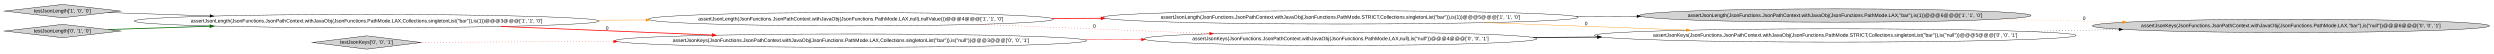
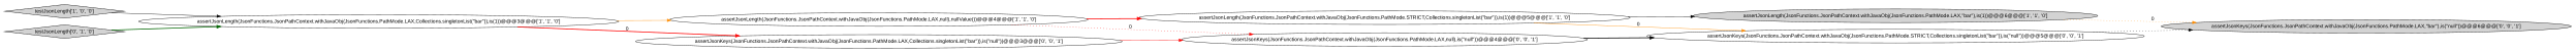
  digraph {
    rankdir=LR
    fontname="Liberation Sans"
    node [fillcolor=white shape=ellipse style=filled fontname="Liberation Sans"]
    edge [style=solid color=red fontname="Liberation Sans"]
    n1 [fillcolor=lightgray label="testJsonLength['1', '0', '0']" shape=diamond]
    n2 [label="assertJsonLength(JsonFunctions.JsonPathContext.withJavaObj(JsonFunctions.PathMode.LAX,Collections.singletonList(\"bar\")),is(1))@@@3@@@['1', '1', '0']"]
    n3 [label="assertJsonKeys(JsonFunctions.JsonPathContext.withJavaObj(JsonFunctions.PathMode.LAX,Collections.singletonList(\"bar\")),is(\"null\"))@@@3@@@['0', '0', '1']"]
    n4 [label="assertJsonLength(JsonFunctions.JsonPathContext.withJavaObj(JsonFunctions.PathMode.LAX,null),nullValue())@@@4@@@['1', '1', '0']"]
    n5 [fillcolor=lightgray label="assertJsonLength(JsonFunctions.JsonPathContext.withJavaObj(JsonFunctions.PathMode.LAX,\"bar\"),is(1))@@@6@@@['1', '1', '0']"]
    n6 [fillcolor=lightgray label="assertJsonKeys(JsonFunctions.JsonPathContext.withJavaObj(JsonFunctions.PathMode.LAX,\"bar\"),is(\"null\"))@@@6@@@['0', '0', '1']"]
    n7 [label="assertJsonLength(JsonFunctions.JsonPathContext.withJavaObj(JsonFunctions.PathMode.STRICT,Collections.singletonList(\"bar\")),is(1))@@@5@@@['1', '1', '0']"]
    n8 [label="assertJsonKeys(JsonFunctions.JsonPathContext.withJavaObj(JsonFunctions.PathMode.STRICT,Collections.singletonList(\"bar\")),is(\"null\"))@@@5@@@['0', '0', '1']"]
    n9 [label="assertJsonKeys(JsonFunctions.JsonPathContext.withJavaObj(JsonFunctions.PathMode.LAX,null),is(\"null\"))@@@4@@@['0', '0', '1']"]
    n10 [fillcolor=lightgray label="testJsonLength['0', '1', '0']" shape=diamond]
-   n11 [fillcolor=lightgray label="testJsonKeys['0', '0', '1']" shape=diamond]
    n1 -> n2 [color=black]
    n2 -> n3 [label=0 style=bold]
    n2 -> n4 [color=darkorange]
    n3 -> n9
    n4 -> n7 [style=bold]
    n4 -> n9 [label=0 style=dotted]
    n5 -> n6 [label=0 style=dotted color=darkorange]
    n7 -> n5 [color=black]
    n7 -> n8 [label=0 color=darkorange]
    n8 -> n6 [style=dotted color=black]
    n9 -> n8 [style=bold color=black]
    n10 -> n2 [style=bold color=darkgreen]
-   n11 -> n3 [style=dotted]
  }
